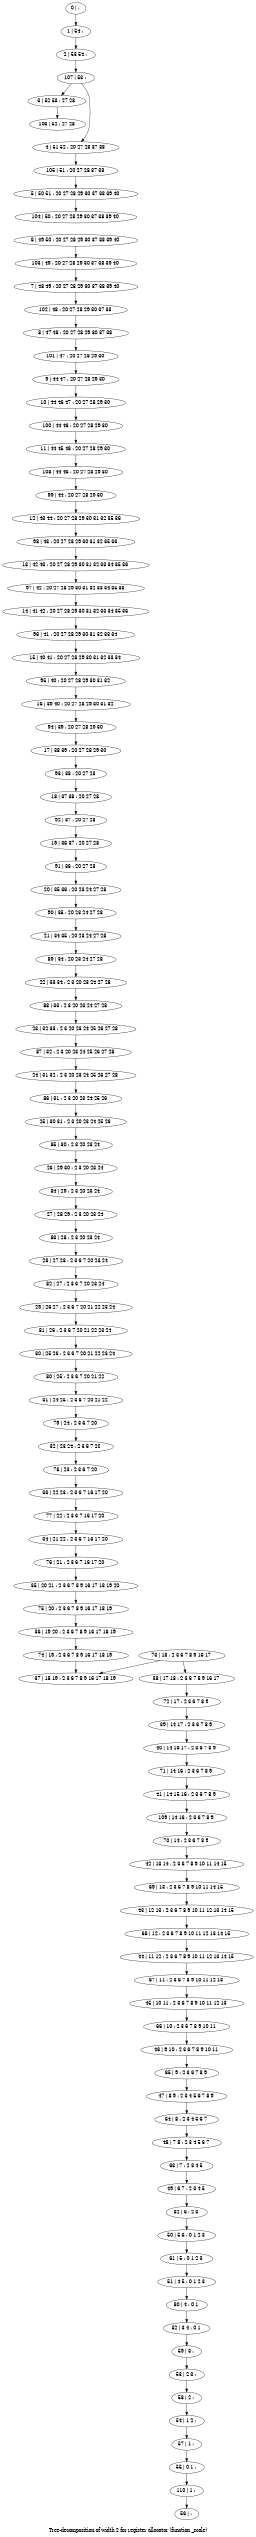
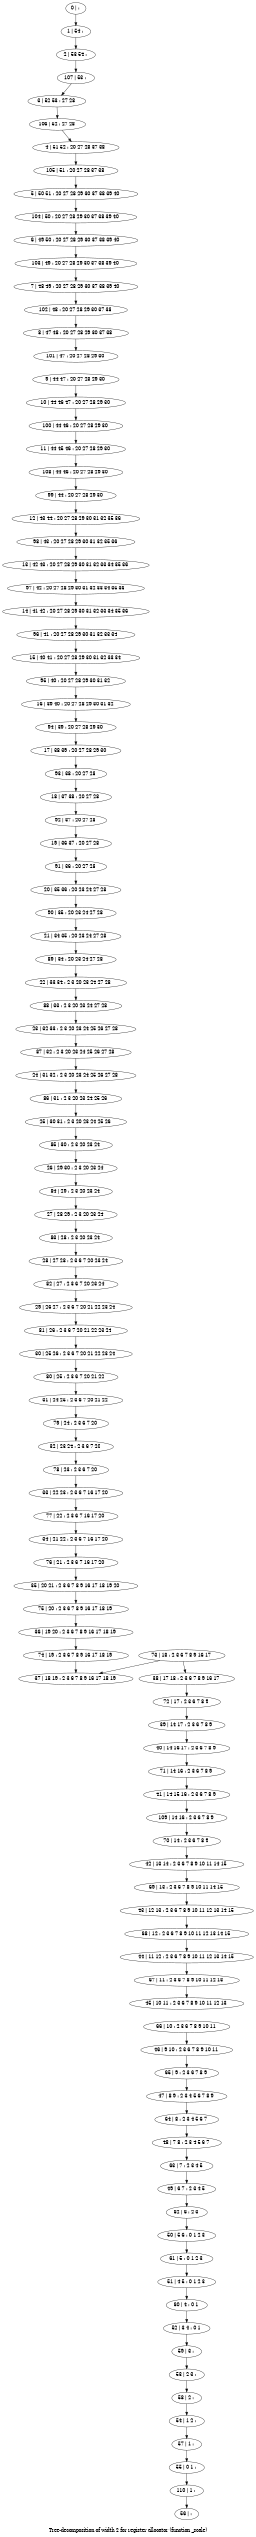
  digraph {
    label="Tree-decomposition of width 2 for register allocator (function _scale)"
    n1 [label="0 | : "]
    n2 [label="1 | 54 : "]
    n3 [label="2 | 53 54 : "]
    n4 [label="107 | 53 : "]
    n5 [label="3 | 52 53 : 27 28 "]
    n6 [label="106 | 52 : 27 28 "]
    n7 [label="4 | 51 52 : 20 27 28 37 38 "]
    n8 [label="105 | 51 : 20 27 28 37 38 "]
    n9 [label="5 | 50 51 : 20 27 28 29 30 37 38 39 40 "]
    n10 [label="104 | 50 : 20 27 28 29 30 37 38 39 40 "]
    n11 [label="6 | 49 50 : 20 27 28 29 30 37 38 39 40 "]
    n12 [label="103 | 49 : 20 27 28 29 30 37 38 39 40 "]
    n13 [label="7 | 48 49 : 20 27 28 29 30 37 38 39 40 "]
    n14 [label="102 | 48 : 20 27 28 29 30 37 38 "]
    n15 [label="8 | 47 48 : 20 27 28 29 30 37 38 "]
    n16 [label="101 | 47 : 20 27 28 29 30 "]
    n17 [label="9 | 44 47 : 20 27 28 29 30 "]
    n18 [label="10 | 44 46 47 : 20 27 28 29 30 "]
    n19 [label="100 | 44 46 : 20 27 28 29 30 "]
    n20 [label="11 | 44 45 46 : 20 27 28 29 30 "]
    n21 [label="108 | 44 46 : 20 27 28 29 30 "]
    n22 [label="99 | 44 : 20 27 28 29 30 "]
    n23 [label="12 | 43 44 : 20 27 28 29 30 31 32 35 36 "]
    n24 [label="98 | 43 : 20 27 28 29 30 31 32 35 36 "]
    n25 [label="13 | 42 43 : 20 27 28 29 30 31 32 33 34 35 36 "]
    n26 [label="97 | 42 : 20 27 28 29 30 31 32 33 34 35 36 "]
    n27 [label="14 | 41 42 : 20 27 28 29 30 31 32 33 34 35 36 "]
    n28 [label="96 | 41 : 20 27 28 29 30 31 32 33 34 "]
    n29 [label="15 | 40 41 : 20 27 28 29 30 31 32 33 34 "]
    n30 [label="95 | 40 : 20 27 28 29 30 31 32 "]
    n31 [label="16 | 39 40 : 20 27 28 29 30 31 32 "]
    n32 [label="94 | 39 : 20 27 28 29 30 "]
    n33 [label="17 | 38 39 : 20 27 28 29 30 "]
    n34 [label="93 | 38 : 20 27 28 "]
    n35 [label="18 | 37 38 : 20 27 28 "]
    n36 [label="92 | 37 : 20 27 28 "]
    n37 [label="19 | 36 37 : 20 27 28 "]
    n38 [label="91 | 36 : 20 27 28 "]
    n39 [label="20 | 35 36 : 20 23 24 27 28 "]
    n40 [label="90 | 35 : 20 23 24 27 28 "]
    n41 [label="21 | 34 35 : 20 23 24 27 28 "]
    n42 [label="89 | 34 : 20 23 24 27 28 "]
    n43 [label="22 | 33 34 : 2 3 20 23 24 27 28 "]
    n44 [label="88 | 33 : 2 3 20 23 24 27 28 "]
    n45 [label="23 | 32 33 : 2 3 20 23 24 25 26 27 28 "]
    n46 [label="87 | 32 : 2 3 20 23 24 25 26 27 28 "]
    n47 [label="24 | 31 32 : 2 3 20 23 24 25 26 27 28 "]
    n48 [label="86 | 31 : 2 3 20 23 24 25 26 "]
    n49 [label="25 | 30 31 : 2 3 20 23 24 25 26 "]
    n50 [label="85 | 30 : 2 3 20 23 24 "]
    n51 [label="26 | 29 30 : 2 3 20 23 24 "]
    n52 [label="84 | 29 : 2 3 20 23 24 "]
    n53 [label="27 | 28 29 : 2 3 20 23 24 "]
    n54 [label="83 | 28 : 2 3 20 23 24 "]
    n55 [label="28 | 27 28 : 2 3 6 7 20 23 24 "]
    n56 [label="82 | 27 : 2 3 6 7 20 23 24 "]
    n57 [label="29 | 26 27 : 2 3 6 7 20 21 22 23 24 "]
    n58 [label="81 | 26 : 2 3 6 7 20 21 22 23 24 "]
    n59 [label="30 | 25 26 : 2 3 6 7 20 21 22 23 24 "]
    n60 [label="80 | 25 : 2 3 6 7 20 21 22 "]
    n61 [label="31 | 24 25 : 2 3 6 7 20 21 22 "]
    n62 [label="79 | 24 : 2 3 6 7 20 "]
    n63 [label="32 | 23 24 : 2 3 6 7 20 "]
    n64 [label="78 | 23 : 2 3 6 7 20 "]
    n65 [label="33 | 22 23 : 2 3 6 7 16 17 20 "]
    n66 [label="77 | 22 : 2 3 6 7 16 17 20 "]
    n67 [label="34 | 21 22 : 2 3 6 7 16 17 20 "]
    n68 [label="76 | 21 : 2 3 6 7 16 17 20 "]
    n69 [label="35 | 20 21 : 2 3 6 7 8 9 16 17 18 19 20 "]
    n70 [label="75 | 20 : 2 3 6 7 8 9 16 17 18 19 "]
    n71 [label="36 | 19 20 : 2 3 6 7 8 9 16 17 18 19 "]
    n72 [label="74 | 19 : 2 3 6 7 8 9 16 17 18 19 "]
    n73 [label="37 | 18 19 : 2 3 6 7 8 9 16 17 18 19 "]
    n74 [label="73 | 18 : 2 3 6 7 8 9 16 17 "]
    n75 [label="38 | 17 18 : 2 3 6 7 8 9 16 17 "]
    n76 [label="72 | 17 : 2 3 6 7 8 9 "]
    n77 [label="39 | 14 17 : 2 3 6 7 8 9 "]
    n78 [label="40 | 14 16 17 : 2 3 6 7 8 9 "]
    n79 [label="71 | 14 16 : 2 3 6 7 8 9 "]
    n80 [label="41 | 14 15 16 : 2 3 6 7 8 9 "]
    n81 [label="109 | 14 16 : 2 3 6 7 8 9 "]
    n82 [label="70 | 14 : 2 3 6 7 8 9 "]
    n83 [label="42 | 13 14 : 2 3 6 7 8 9 10 11 14 15 "]
    n84 [label="69 | 13 : 2 3 6 7 8 9 10 11 14 15 "]
    n85 [label="43 | 12 13 : 2 3 6 7 8 9 10 11 12 13 14 15 "]
    n86 [label="68 | 12 : 2 3 6 7 8 9 10 11 12 13 14 15 "]
    n87 [label="44 | 11 12 : 2 3 6 7 8 9 10 11 12 13 14 15 "]
    n88 [label="67 | 11 : 2 3 6 7 8 9 10 11 12 13 "]
    n89 [label="45 | 10 11 : 2 3 6 7 8 9 10 11 12 13 "]
    n90 [label="66 | 10 : 2 3 6 7 8 9 10 11 "]
    n91 [label="46 | 9 10 : 2 3 6 7 8 9 10 11 "]
    n92 [label="65 | 9 : 2 3 6 7 8 9 "]
    n93 [label="47 | 8 9 : 2 3 4 5 6 7 8 9 "]
    n94 [label="64 | 8 : 2 3 4 5 6 7 "]
    n95 [label="48 | 7 8 : 2 3 4 5 6 7 "]
    n96 [label="63 | 7 : 2 3 4 5 "]
    n97 [label="49 | 6 7 : 2 3 4 5 "]
    n98 [label="62 | 6 : 2 3 "]
    n99 [label="50 | 5 6 : 0 1 2 3 "]
    n100 [label="61 | 5 : 0 1 2 3 "]
    n101 [label="51 | 4 5 : 0 1 2 3 "]
    n102 [label="60 | 4 : 0 1 "]
    n103 [label="52 | 3 4 : 0 1 "]
    n104 [label="59 | 3 : "]
    n105 [label="53 | 2 3 : "]
    n106 [label="58 | 2 : "]
    n107 [label="54 | 1 2 : "]
    n108 [label="57 | 1 : "]
    n109 [label="55 | 0 1 : "]
    n110 [label="110 | 1 : "]
    n111 [label="56 | : "]
    n1 -> n2
    n2 -> n3
    n3 -> n4
    n4 -> n5
    n5 -> n6
-   n4 -> n7
+   n6 -> n7
    n7 -> n8
    n8 -> n9
    n9 -> n10
+   n10 -> n11
    n11 -> n12
    n12 -> n13
    n13 -> n14
    n14 -> n15
    n15 -> n16
-   n16 -> n17
    n17 -> n18
    n18 -> n19
    n19 -> n20
    n20 -> n21
    n21 -> n22
    n22 -> n23
    n23 -> n24
    n24 -> n25
    n25 -> n26
    n26 -> n27
    n27 -> n28
    n28 -> n29
    n29 -> n30
    n30 -> n31
    n31 -> n32
    n32 -> n33
    n33 -> n34
    n34 -> n35
    n35 -> n36
    n36 -> n37
    n37 -> n38
    n38 -> n39
    n39 -> n40
    n40 -> n41
    n41 -> n42
    n42 -> n43
    n43 -> n44
    n44 -> n45
    n45 -> n46
    n46 -> n47
    n47 -> n48
    n48 -> n49
    n49 -> n50
    n50 -> n51
    n51 -> n52
    n52 -> n53
    n53 -> n54
    n54 -> n55
    n55 -> n56
    n56 -> n57
    n57 -> n58
    n58 -> n59
    n59 -> n60
    n60 -> n61
    n61 -> n62
    n62 -> n63
    n63 -> n64
    n64 -> n65
    n65 -> n66
    n66 -> n67
    n67 -> n68
    n68 -> n69
    n69 -> n70
    n70 -> n71
    n71 -> n72
    n72 -> n73
    n74 -> n73
    n74 -> n75
    n75 -> n76
    n76 -> n77
    n77 -> n78
    n78 -> n79
    n79 -> n80
    n80 -> n81
    n81 -> n82
    n82 -> n83
    n83 -> n84
    n84 -> n85
    n85 -> n86
    n86 -> n87
    n87 -> n88
    n88 -> n89
-   n89 -> n90
    n90 -> n91
    n91 -> n92
    n92 -> n93
    n93 -> n94
    n94 -> n95
    n95 -> n96
    n96 -> n97
    n97 -> n98
    n98 -> n99
    n99 -> n100
    n100 -> n101
    n101 -> n102
    n102 -> n103
    n103 -> n104
    n104 -> n105
    n105 -> n106
    n106 -> n107
    n107 -> n108
    n108 -> n109
    n109 -> n110
    n110 -> n111
  }
